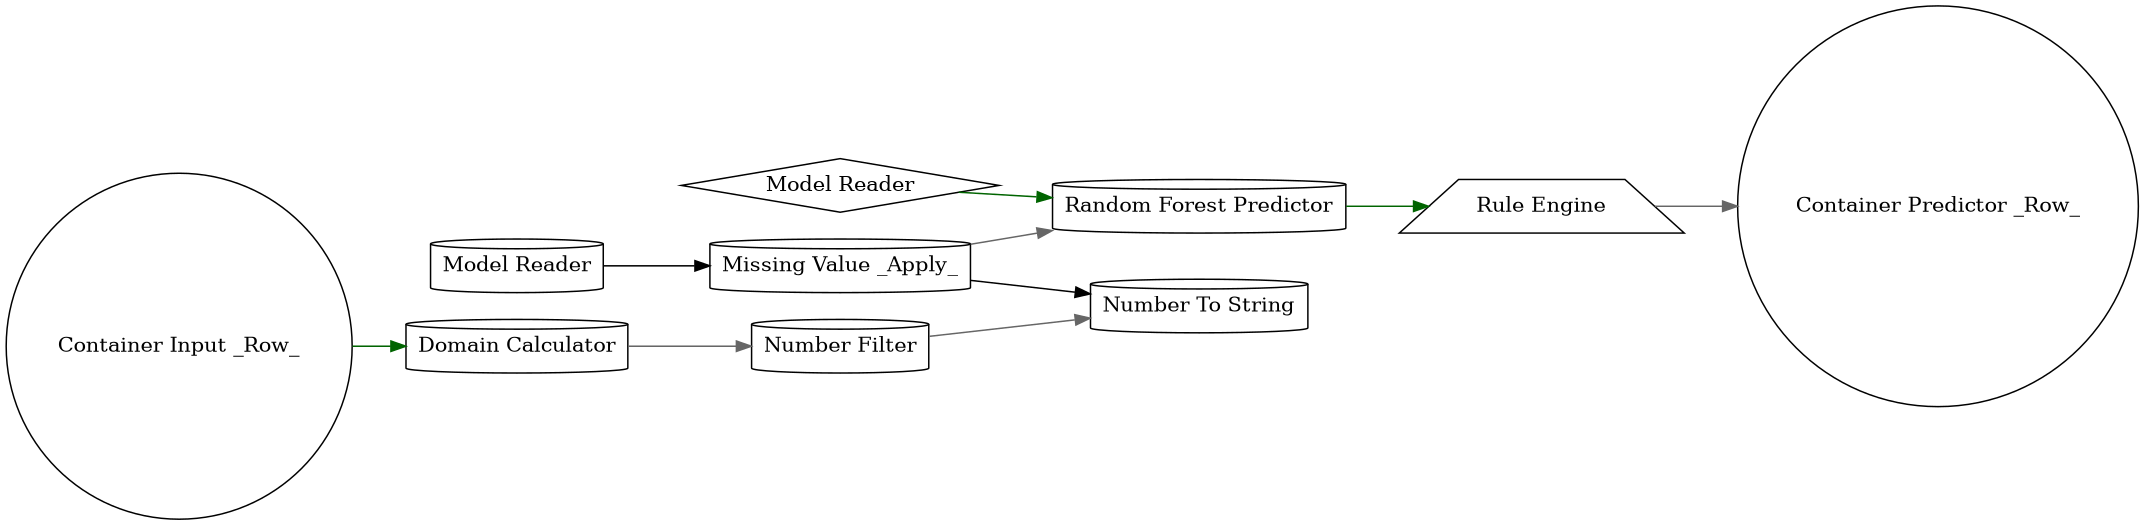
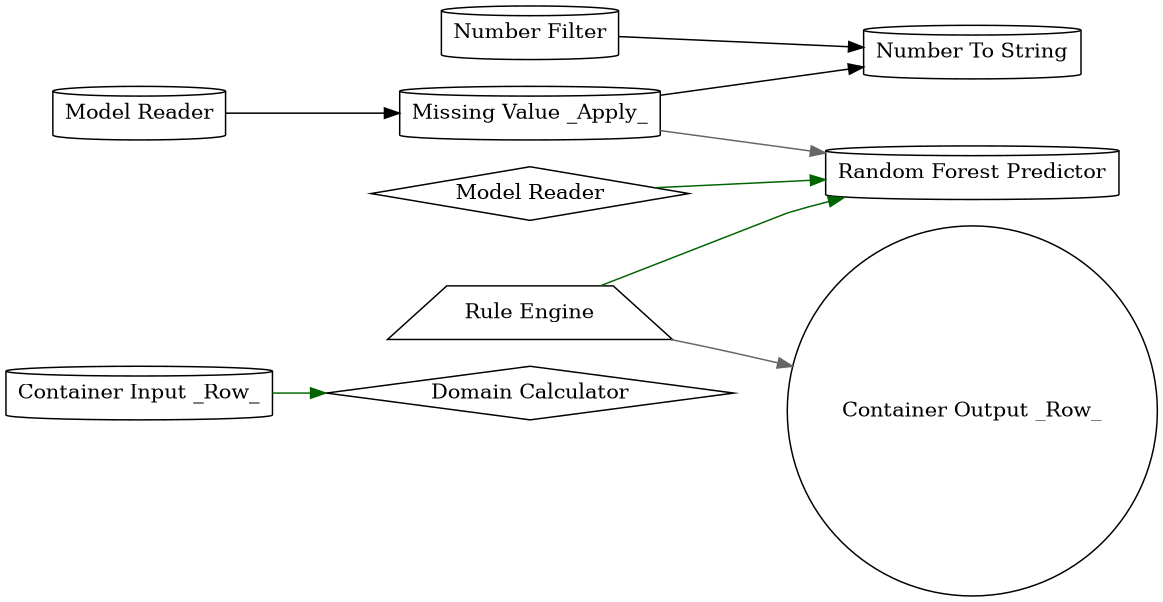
  digraph {
    rankdir=LR
    node [shape=cylinder]
    edge [color=gray40]
-   n1 [label="Domain Calculator"]
+   n1 [label="Domain Calculator" shape=diamond]
    n2 [label="Number Filter"]
    n3 [label="Number To String"]
-   n4 [label="Container Input _Row_" shape=circle]
+   n4 [label="Container Input _Row_"]
    n5 [label="Model Reader"]
    n6 [label="Missing Value _Apply_"]
    n7 [label="Random Forest Predictor"]
    n8 [label="Rule Engine" shape=trapezium]
-   n9 [label="Container Predictor _Row_" shape=circle]
+   n9 [label="Container Output _Row_" shape=circle]
    n10 [label="Model Reader" shape=diamond]
-   n1 -> n2
-   n2 -> n3
+   n2 -> n3 [color=black]
    n4 -> n1 [color=darkgreen]
    n5 -> n6 [color=black]
    n6 -> n3 [color=black]
    n6 -> n7
-   n7 -> n8 [color=darkgreen]
+   n8 -> n7 [color=darkgreen]
    n8 -> n9
    n10 -> n7 [color=darkgreen]
  }
